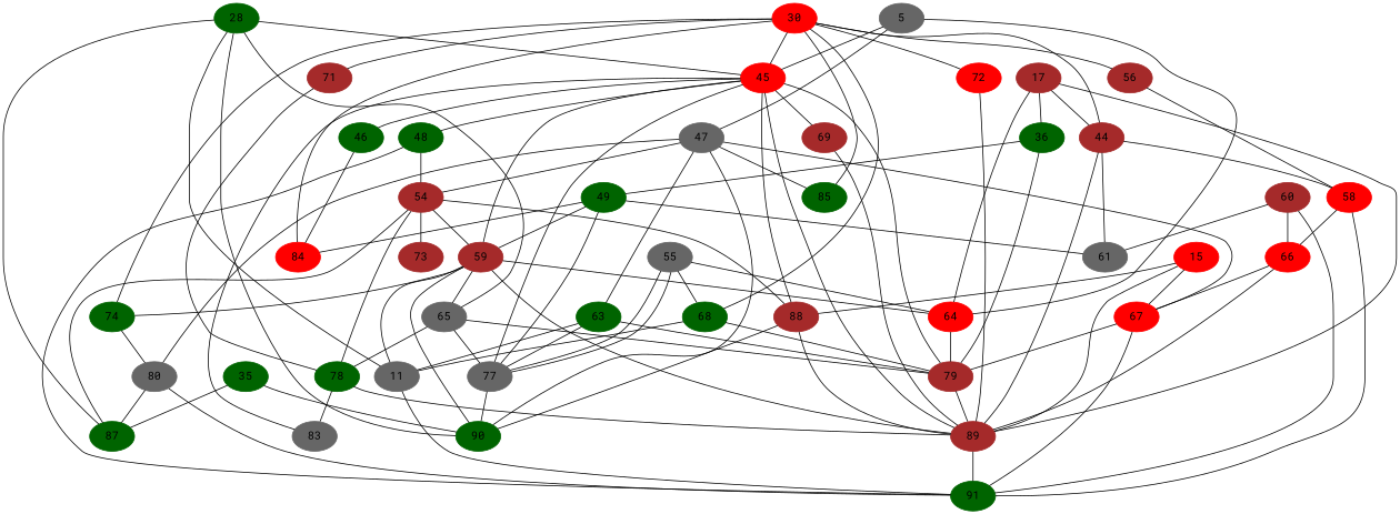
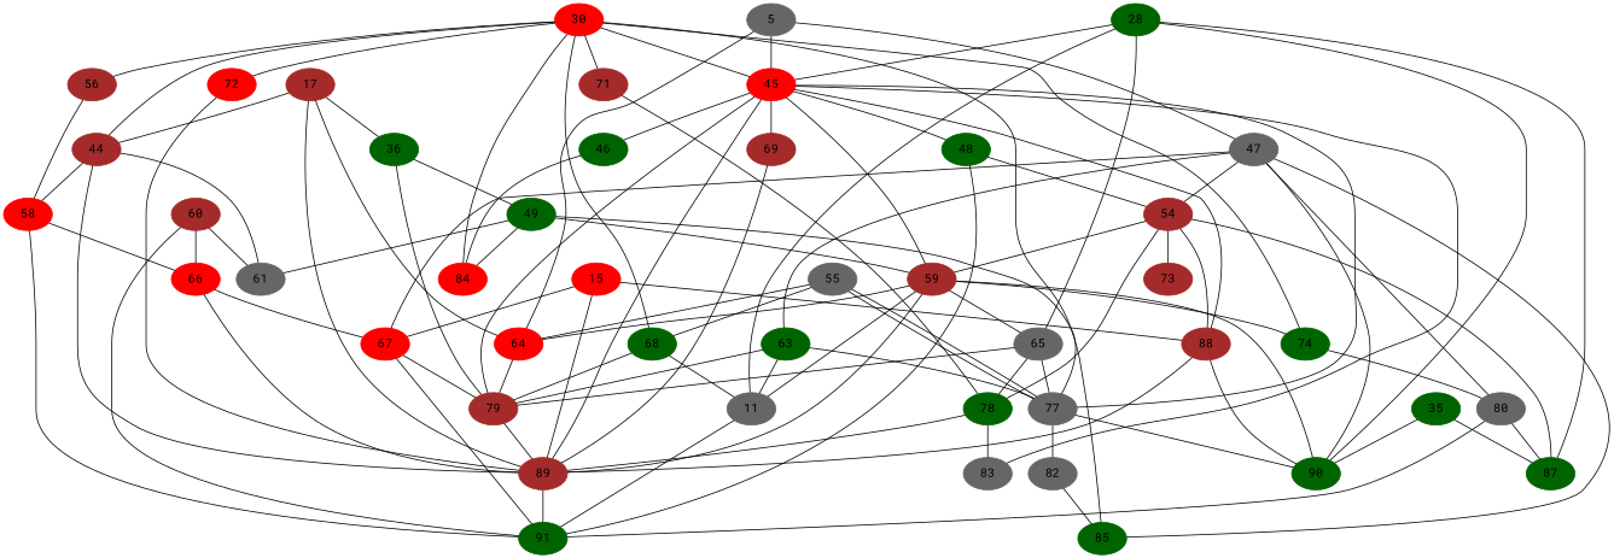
  graph {
    fontname="Roboto Mono"
    node [color=darkgreen fontname="Roboto Mono" style=filled]
    edge [fontname="Roboto Mono"]
    45 [color=red super="+1+33"]
    88 [color=brown]
    89 [color=brown super="+37+75"]
    79 [color=brown super="+38+70"]
    46
    48
    59 [color=brown super="+39+29+41"]
    69 [color=brown]
    77 [color=gray40 super="+42+57"]
    83 [color=gray40]
    5 [color=gray40]
    47 [color=gray40 super="+3"]
    64 [color=red super="+20"]
    67 [color=red super="+52+25"]
    90 [super="+18"]
    85
    54 [color=brown super="+51"]
    63
    80 [color=gray40 super="+26"]
    91 [super="+23+27+86"]
    15 [color=red]
    17 [color=brown]
    36
    44 [color=brown super="+8+9"]
    49
    58 [color=red]
    61 [color=gray40]
    28
    65 [color=gray40 super="+12"]
    n30 [color=gray40 label=11 super="+76"]
    87
    78 [super="+62"]
    30 [color=red super="+7"]
    56 [color=brown]
    68 [super="+24"]
    71 [color=brown]
    72 [color=red]
    74 [super="+34"]
    84 [color=red]
    35
    66 [color=red super="+43"]
+   82 [color=gray40]
    73 [color=brown]
    55 [color=gray40]
    60 [color=brown]
    45 -- 88
    45 -- 89
    45 -- 79 [weight=3]
    45 -- 46
    45 -- 48
    45 -- 59
    45 -- 69
    45 -- 77 [weight=2]
    45 -- 83
    88 -- 89
    88 -- 90
    89 -- 91 [weight=2]
    79 -- 89 [weight=3]
    46 -- 84
    48 -- 54
    48 -- 91
    59 -- 89 [weight=2]
    59 -- 64
    59 -- 90 [weight=2]
    59 -- 65
    59 -- n30
    59 -- 74
    69 -- 89
    77 -- 90
+   77 -- 82
    5 -- 45
    5 -- 47
    5 -- 64
    47 -- 67 [weight=2]
    47 -- 90 [weight=2]
    47 -- 85
    47 -- 54
    47 -- 63
    47 -- 80 [weight=2]
    64 -- 79
    67 -- 79 [weight=3]
    67 -- 91 [weight=2]
    54 -- 88
    54 -- 59
    54 -- 87
    54 -- 78
    54 -- 73 [weight=2]
    63 -- 79
    63 -- 77
    63 -- n30
    80 -- 91 [weight=2]
    80 -- 87
    15 -- 88
    15 -- 89 [weight=3]
    15 -- 67
    17 -- 89
    17 -- 64
    17 -- 36
    17 -- 44 [weight=2]
    36 -- 79
    36 -- 49
    44 -- 89 [weight=2]
    44 -- 58
    44 -- 61
    49 -- 59
    49 -- 77
    49 -- 61
    49 -- 84
    58 -- 91
    58 -- 66
    28 -- 45 [weight=2]
    28 -- 90
    28 -- 65
    28 -- n30
    28 -- 87
    65 -- 79
    65 -- 77 [weight=3]
    65 -- 78
    n30 -- 91
    78 -- 89 [weight=2]
    78 -- 83
    30 -- 45 [weight=3]
    30 -- 85
    30 -- 44 [weight=2]
    30 -- 56
    30 -- 68
    30 -- 71
    30 -- 72
    30 -- 74
    30 -- 84
    56 -- 58
    68 -- 79
    68 -- n30 [weight=2]
    71 -- 78
    72 -- 89
    74 -- 80
    35 -- 90
    35 -- 87
    66 -- 89 [weight=3]
    66 -- 67
+   82 -- 85
    55 -- 77
    55 -- 77
    55 -- 64
    55 -- 68
    60 -- 91
    60 -- 61
    60 -- 66
  }
